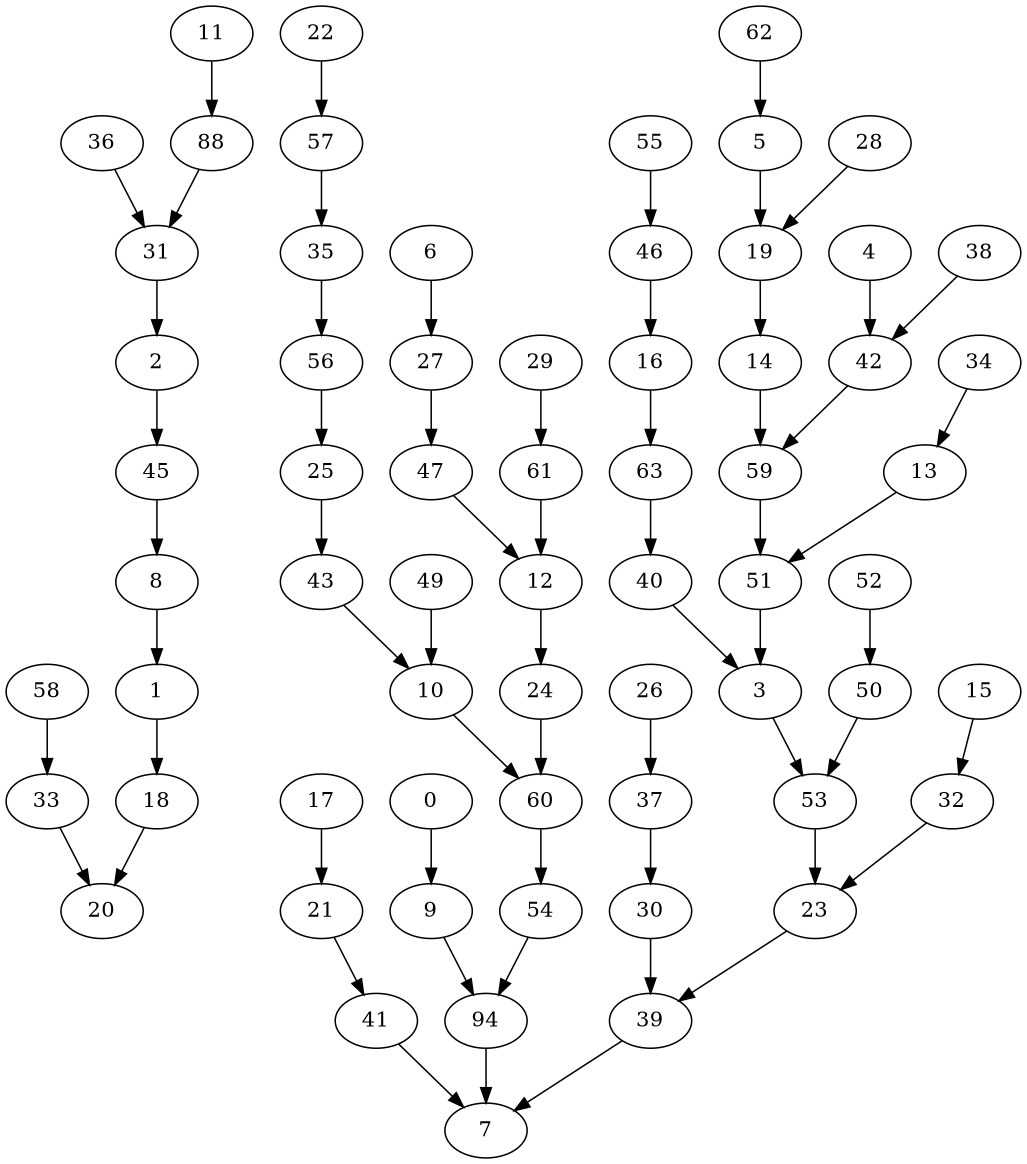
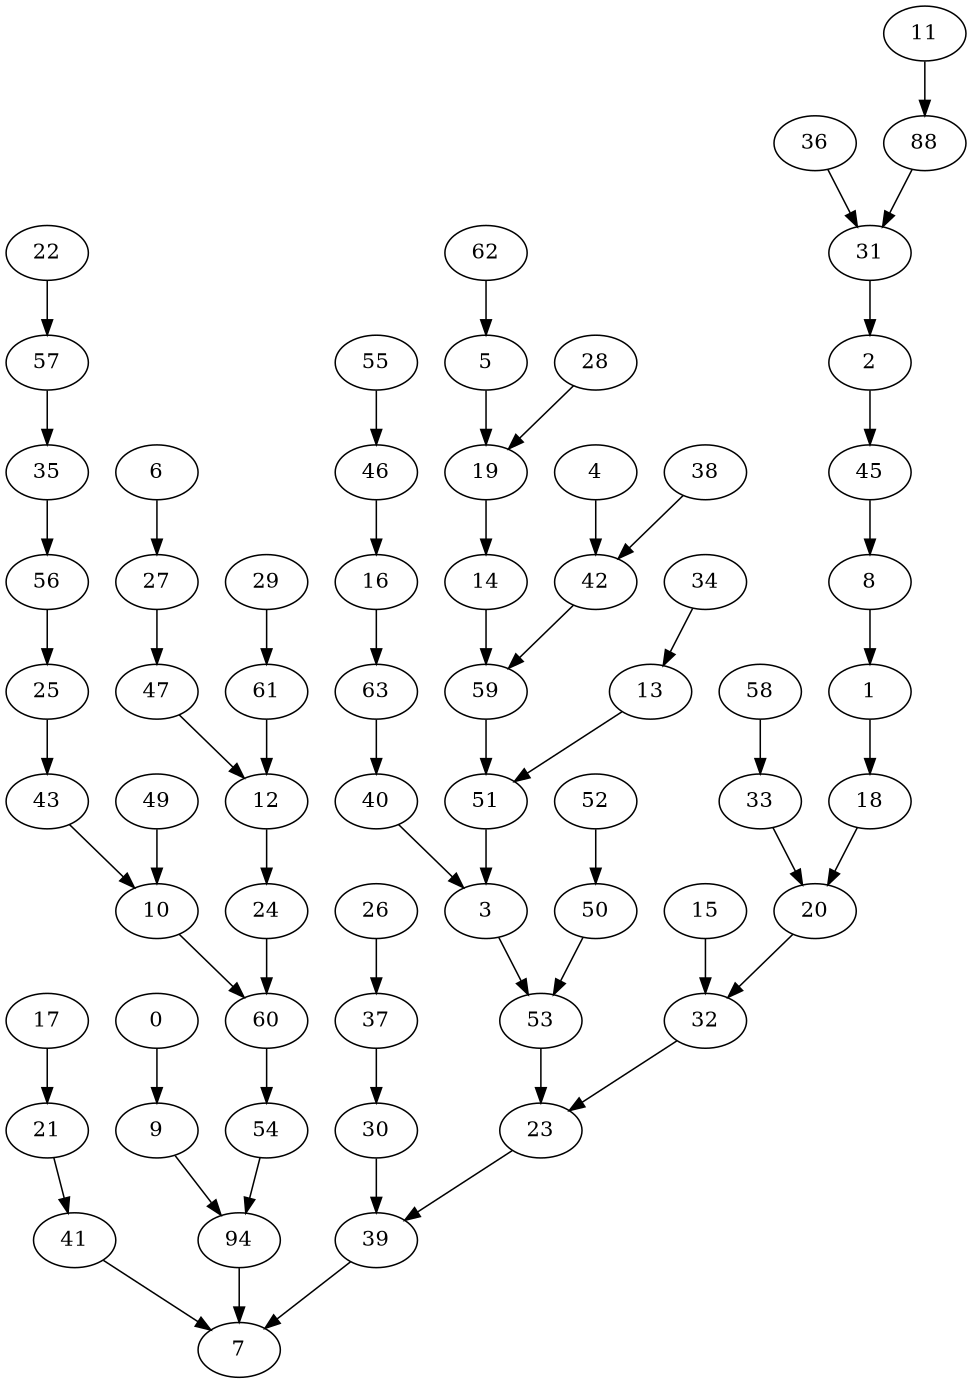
  strict digraph {
    1
    18
    20
    32
    8
    2
    45
    31
    3
    53
    23
    39
    40
    51
    5
    19
    14
    59
    62
    7
    41
    n22 [label=94]
    9
    0
    10
    60
    54
    43
    49
    12
    24
    47
    61
    13
    34
    16
    63
    46
    28
    33
    21
    17
    25
    56
    27
    6
    30
    37
    36
    n50 [label=88]
    15
    58
    35
    57
    26
    42
    4
    38
    55
    11
    50
    52
    22
    29
    1 -> 18
    18 -> 20
+   20 -> 32
    32 -> 23
    8 -> 1
    2 -> 45
    45 -> 8
    31 -> 2
    3 -> 53
    53 -> 23
    23 -> 39
    39 -> 7
    40 -> 3
    51 -> 3
    5 -> 19
    19 -> 14
    14 -> 59
    59 -> 51
    62 -> 5
    41 -> 7
    n22 -> 7
    9 -> n22
    0 -> 9
    10 -> 60
    60 -> 54
    54 -> n22
    43 -> 10
    49 -> 10
    12 -> 24
    24 -> 60
    47 -> 12
    61 -> 12
    13 -> 51
    34 -> 13
    16 -> 63
    63 -> 40
    46 -> 16
    28 -> 19
    33 -> 20
    21 -> 41
    17 -> 21
    25 -> 43
    56 -> 25
    27 -> 47
    6 -> 27
    30 -> 39
    37 -> 30
    36 -> 31
    n50 -> 31
    15 -> 32
    58 -> 33
    35 -> 56
    57 -> 35
    26 -> 37
    42 -> 59
    4 -> 42
    38 -> 42
    55 -> 46
    11 -> n50
    50 -> 53
    52 -> 50
    22 -> 57
    29 -> 61
  }
